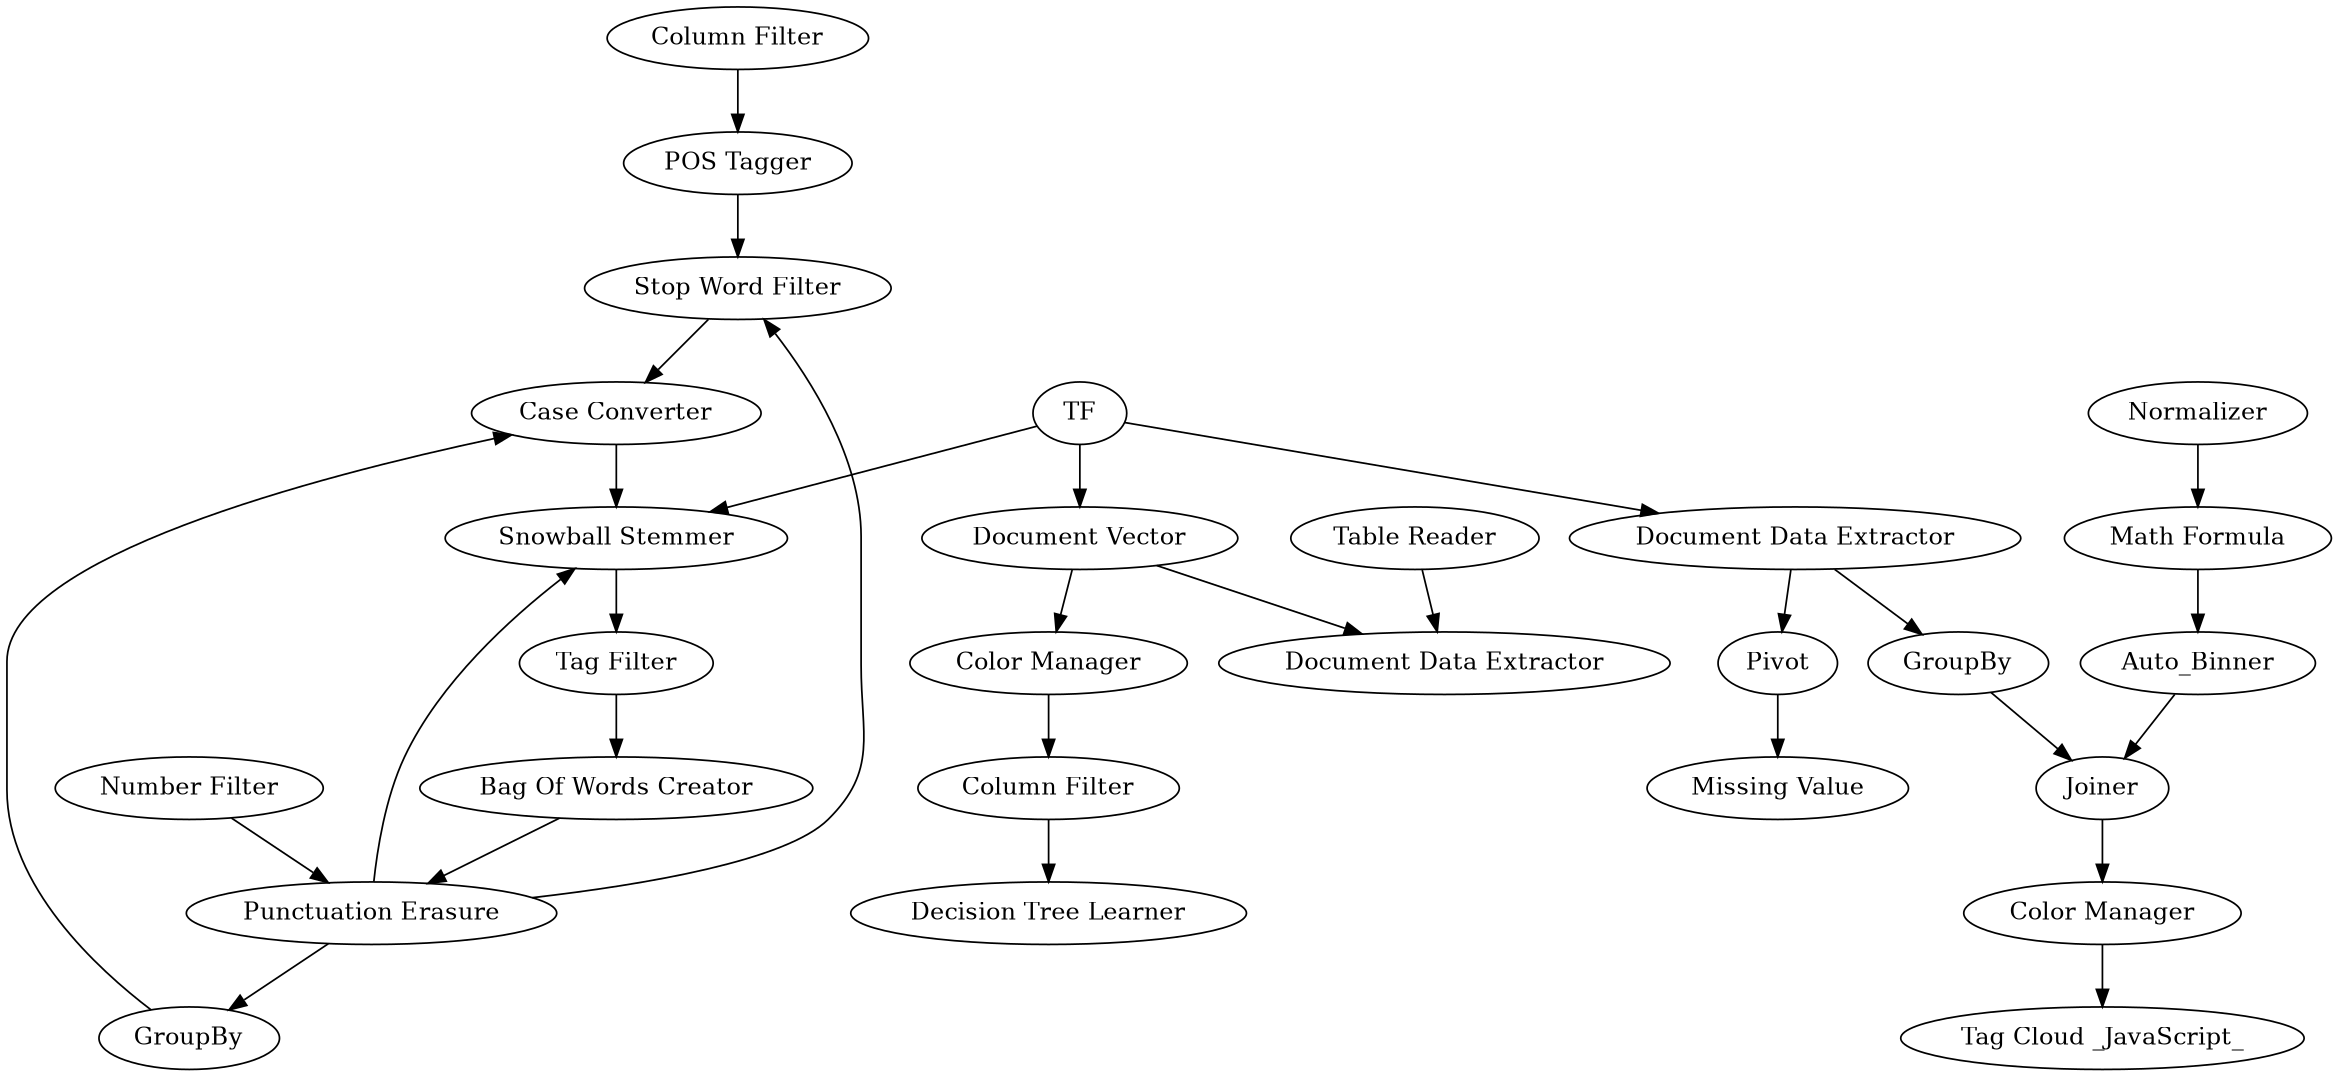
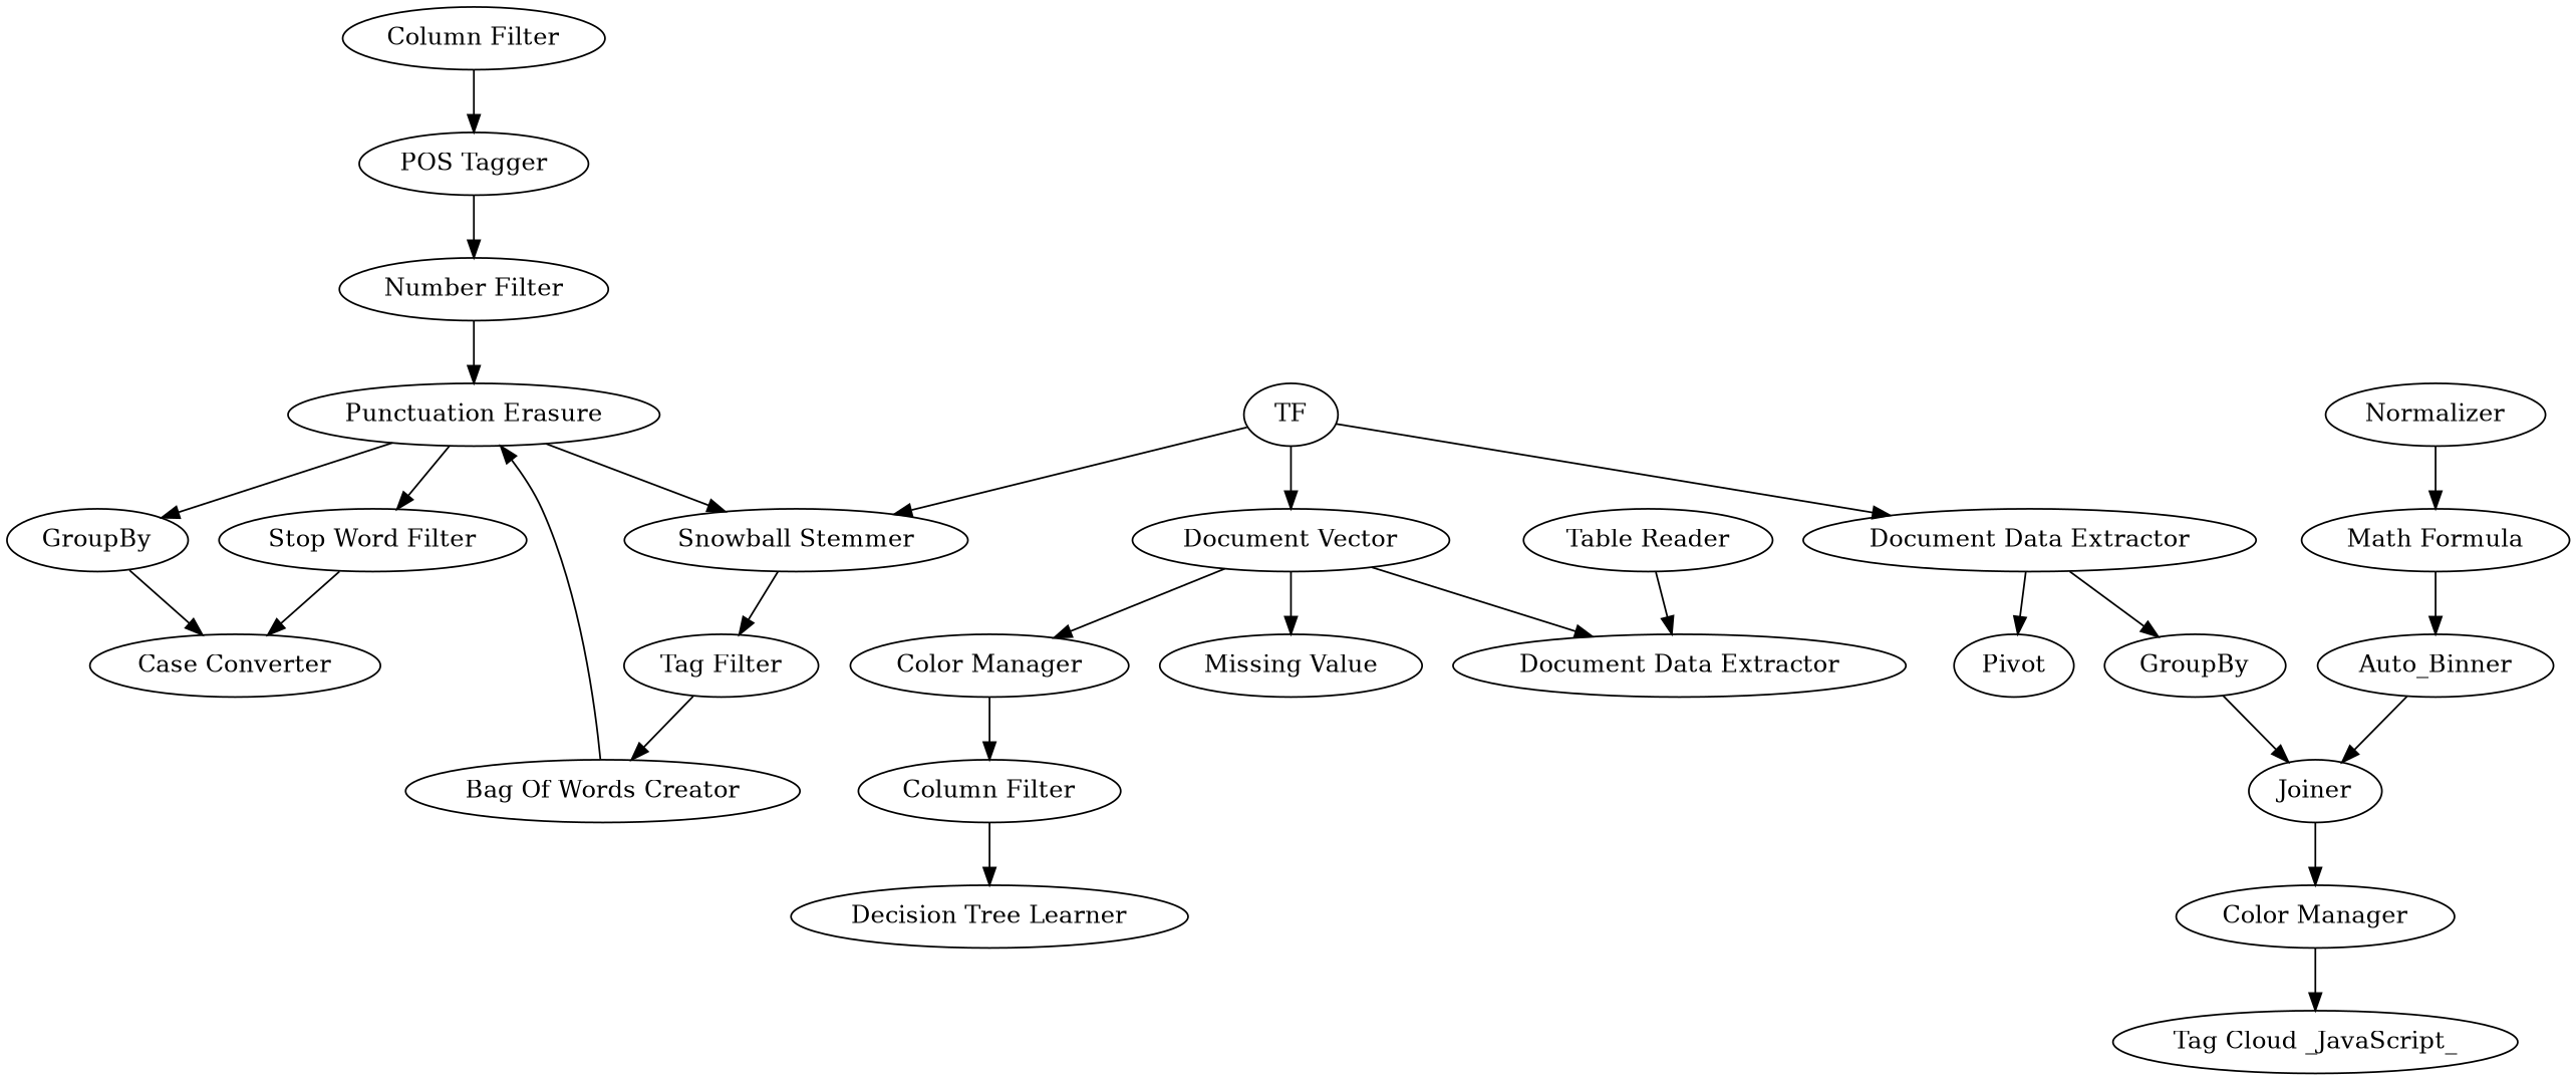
  digraph {
    rankdir=TB
    n1 [label="POS Tagger"]
    n2 [label="Number Filter"]
    n3 [label="Punctuation Erasure"]
    n4 [label=GroupBy]
    n5 [label="Snowball Stemmer"]
    n6 [label="Stop Word Filter"]
    n7 [label="Case Converter"]
    n8 [label="Tag Filter"]
    n9 [label="Bag Of Words Creator"]
    n10 [label=TF]
    n11 [label="Document Vector"]
    n12 [label="Document Data Extractor"]
    n13 [label="Column Filter"]
    n14 [label=GroupBy]
    n15 [label=Joiner]
    n16 [label="Color Manager"]
    n17 [label="Tag Cloud _JavaScript_"]
    n18 [label="Missing Value"]
    n19 [label=Normalizer]
    n20 [label="Math Formula"]
    n21 [label=Auto_Binner]
    n22 [label="Color Manager"]
    n23 [label="Column Filter"]
    n24 [label="Decision Tree Learner"]
    n25 [label="Document Data Extractor"]
    n26 [label=Pivot]
    n27 [label="Table Reader"]
-   n1 -> n6
+   n1 -> n2
    n2 -> n3
    n3 -> n4
    n3 -> n5
    n3 -> n6
    n4 -> n7
    n5 -> n8
    n6 -> n7
-   n7 -> n5
    n8 -> n9
    n9 -> n3
    n10 -> n5
    n10 -> n11
    n10 -> n12
    n11 -> n22
    n11 -> n25
    n12 -> n14
    n12 -> n26
    n13 -> n1
    n14 -> n15
    n15 -> n16
    n16 -> n17
    n19 -> n20
    n20 -> n21
    n21 -> n15
    n22 -> n23
    n23 -> n24
-   n26 -> n18
+   n11 -> n18
    n27 -> n25
  }
